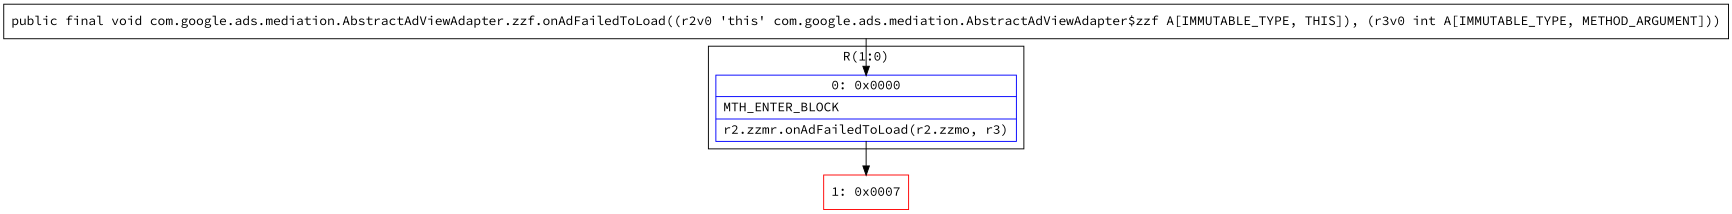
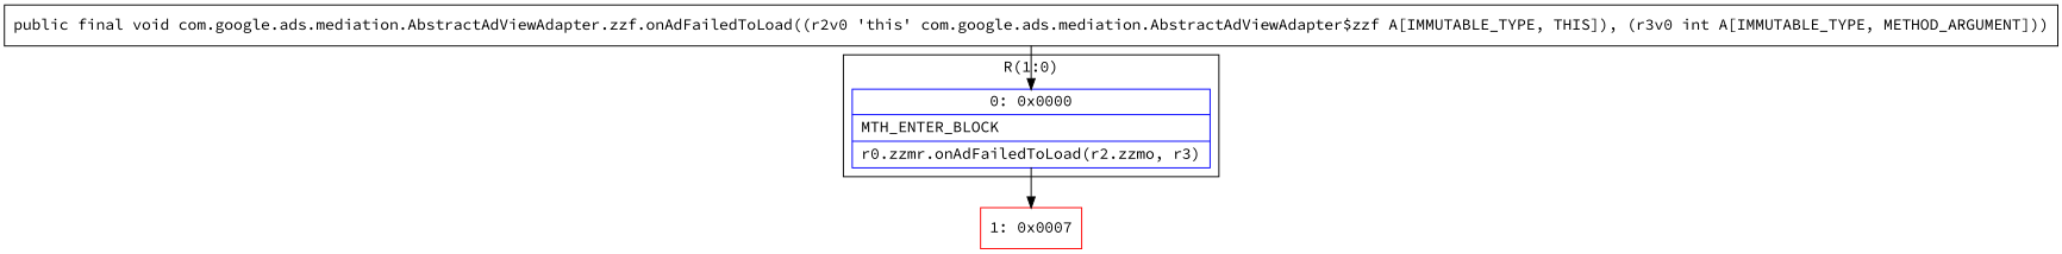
  digraph {
    fontname="Source Code Pro"
    node [shape=record fontname="Source Code Pro"]
    edge [fontname="Source Code Pro"]
-   n1 [color=blue label="{0\:\ 0x0000|MTH_ENTER_BLOCK\l|r2.zzmr.onAdFailedToLoad(r2.zzmo, r3)\l}"]
+   n1 [color=blue label="{0\:\ 0x0000|MTH_ENTER_BLOCK\l|r0.zzmr.onAdFailedToLoad(r2.zzmo, r3)\l}"]
    n2 [color=red label="{1\:\ 0x0007}"]
    n3 [label="{public final void com.google.ads.mediation.AbstractAdViewAdapter.zzf.onAdFailedToLoad((r2v0 'this' com.google.ads.mediation.AbstractAdViewAdapter$zzf A[IMMUTABLE_TYPE, THIS]), (r3v0 int A[IMMUTABLE_TYPE, METHOD_ARGUMENT])) }"]
    subgraph cluster_1 {
      label="R(1:0)"
      n1
    }
    n1 -> n2
    n3 -> n1
  }
